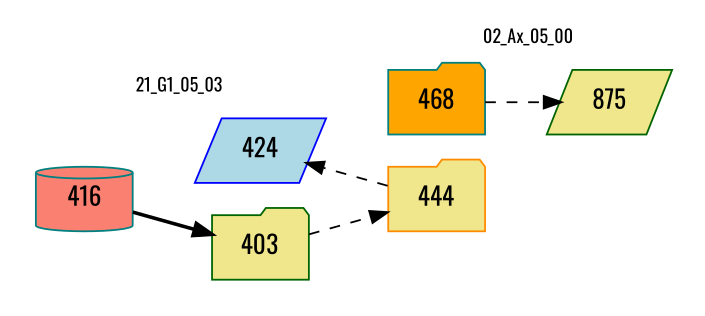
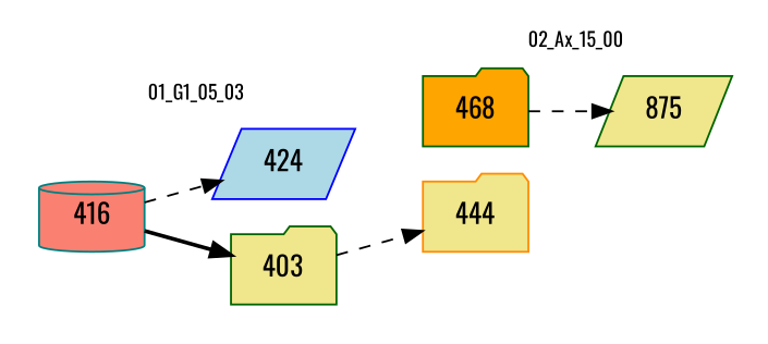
  digraph {
    fontname=Oswald
    rankdir=LR
    node [color=teal fillcolor=khaki fontname=Oswald shape=folder style=filled]
    edge [color=black fontname=Oswald style=dashed]
-   n1 [fillcolor=orange label=468]
+   n1 [color=darkgreen fillcolor=orange label=468]
    n2 [color=darkorange label=444]
    n3 [color=darkgreen label=875 shape=parallelogram]
    n4 [fillcolor=salmon label=416 shape=cylinder]
    n5 [color=darkgreen label=403]
    n6 [color=blue fillcolor=lightblue label=424 shape=parallelogram]
    subgraph cluster_1 {
      color=white
      fontsize=10
-     label="02_Ax_05_00"
+     label="02_Ax_15_00"
      n1
      n2
      n3
    }
    subgraph cluster_2 {
      color=white
      fontsize=10
-     label="21_G1_05_03"
+     label="01_G1_05_03"
      n4
      n5
      n6
    }
    n1 -> n3
    n4 -> n5 [style=bold]
-   n2 -> n6
+   n4 -> n6
    n5 -> n2
  }
